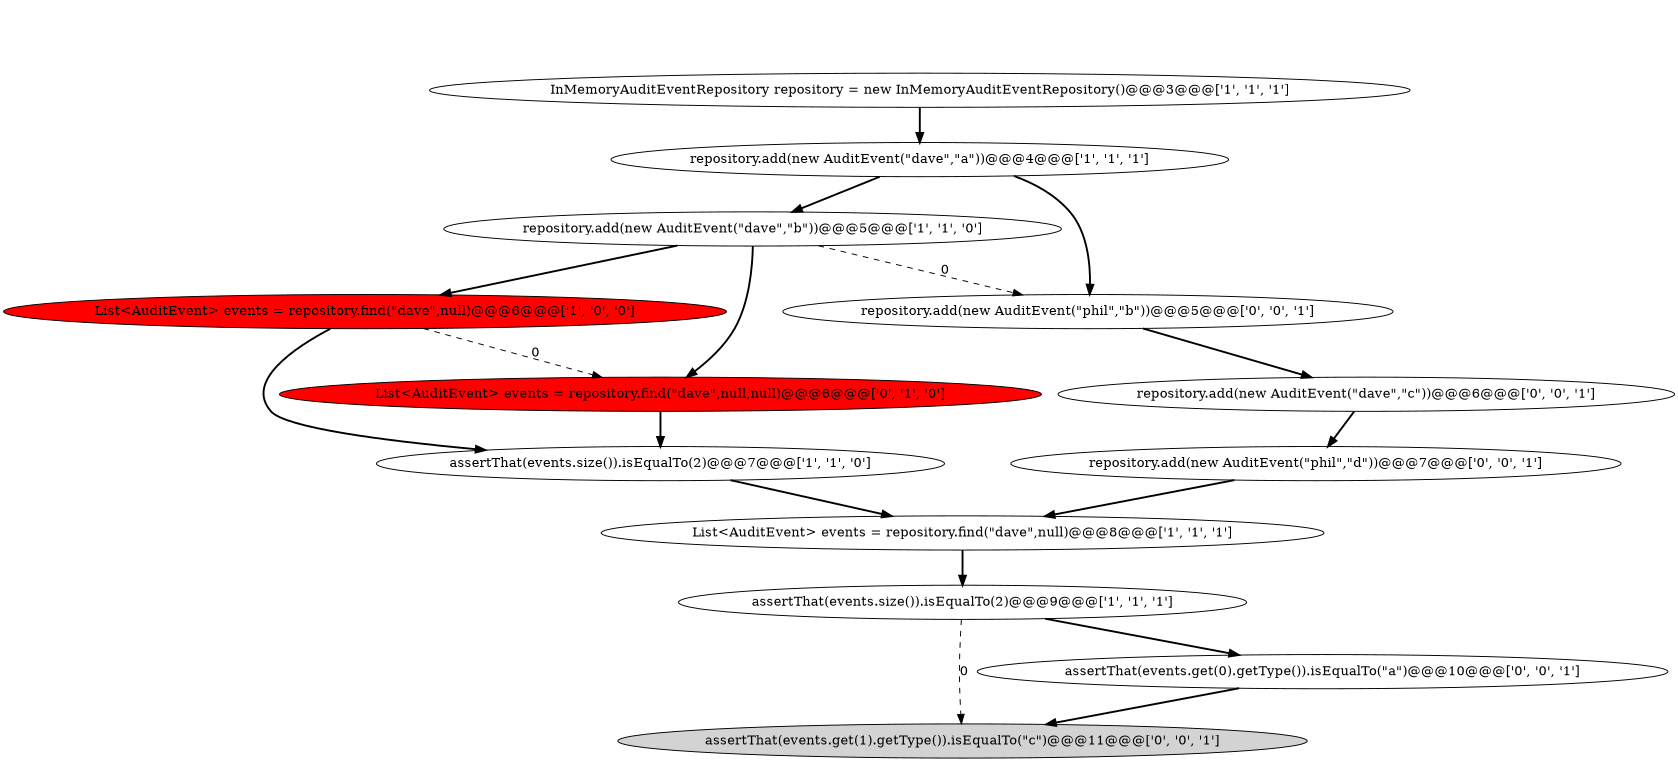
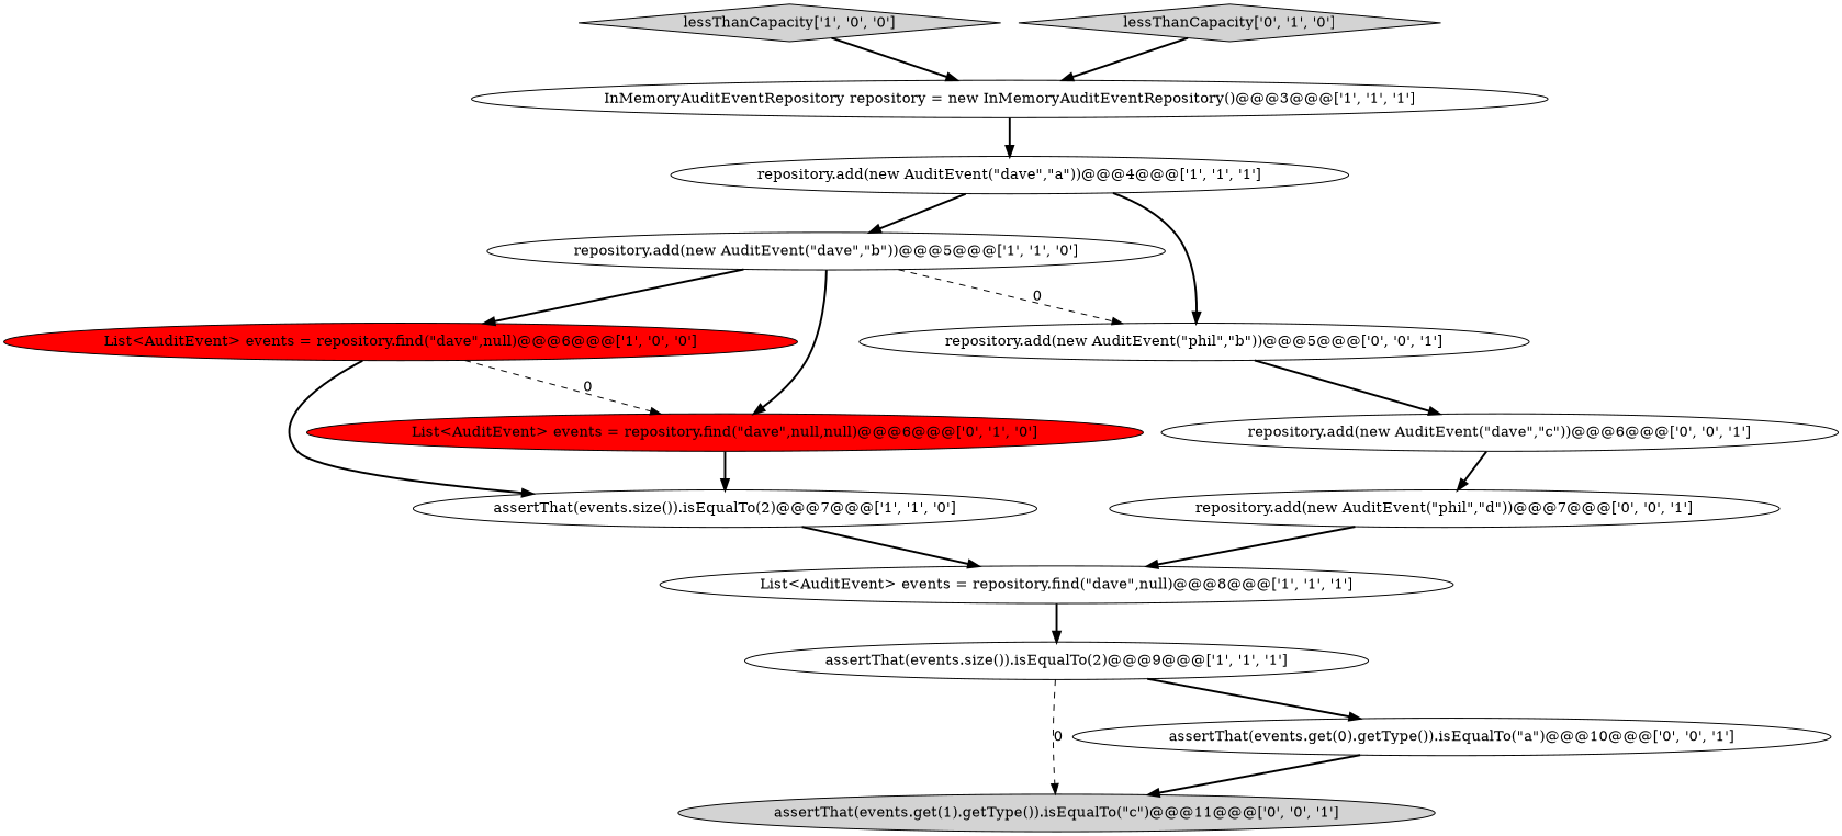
  digraph {
    node [fillcolor=white shape=ellipse style=filled]
    edge [style=bold]
    n1 [fillcolor=lightgray label="assertThat(events.get(1).getType()).isEqualTo(\"c\")@@@11@@@['0', '0', '1']"]
    n2 [label="repository.add(new AuditEvent(\"phil\",\"d\"))@@@7@@@['0', '0', '1']"]
    n3 [label="List<AuditEvent> events = repository.find(\"dave\",null)@@@8@@@['1', '1', '1']"]
    n4 [label="assertThat(events.size()).isEqualTo(2)@@@9@@@['1', '1', '1']"]
    n5 [label="assertThat(events.size()).isEqualTo(2)@@@7@@@['1', '1', '0']"]
    n6 [fillcolor=red label="List<AuditEvent> events = repository.find(\"dave\",null)@@@6@@@['1', '0', '0']"]
    n7 [fillcolor=red label="List<AuditEvent> events = repository.find(\"dave\",null,null)@@@6@@@['0', '1', '0']"]
    n8 [label="assertThat(events.get(0).getType()).isEqualTo(\"a\")@@@10@@@['0', '0', '1']"]
+   n9 [fillcolor=lightgray label="lessThanCapacity['1', '0', '0']" shape=diamond]
    n10 [label="InMemoryAuditEventRepository repository = new InMemoryAuditEventRepository()@@@3@@@['1', '1', '1']"]
    n11 [label="repository.add(new AuditEvent(\"dave\",\"a\"))@@@4@@@['1', '1', '1']"]
    n12 [label="repository.add(new AuditEvent(\"dave\",\"b\"))@@@5@@@['1', '1', '0']"]
    n13 [label="repository.add(new AuditEvent(\"phil\",\"b\"))@@@5@@@['0', '0', '1']"]
    n14 [label="repository.add(new AuditEvent(\"dave\",\"c\"))@@@6@@@['0', '0', '1']"]
+   n15 [fillcolor=lightgray label="lessThanCapacity['0', '1', '0']" shape=diamond]
    n2 -> n3
    n3 -> n4
    n4 -> n1 [label=0 style=dashed]
    n4 -> n8
    n5 -> n3
    n6 -> n5
    n6 -> n7 [label=0 style=dashed]
    n7 -> n5
    n8 -> n1
+   n9 -> n10
    n10 -> n11
    n11 -> n12
    n11 -> n13
    n12 -> n6
    n12 -> n7
    n12 -> n13 [label=0 style=dashed]
    n13 -> n14
    n14 -> n2
+   n15 -> n10
  }
